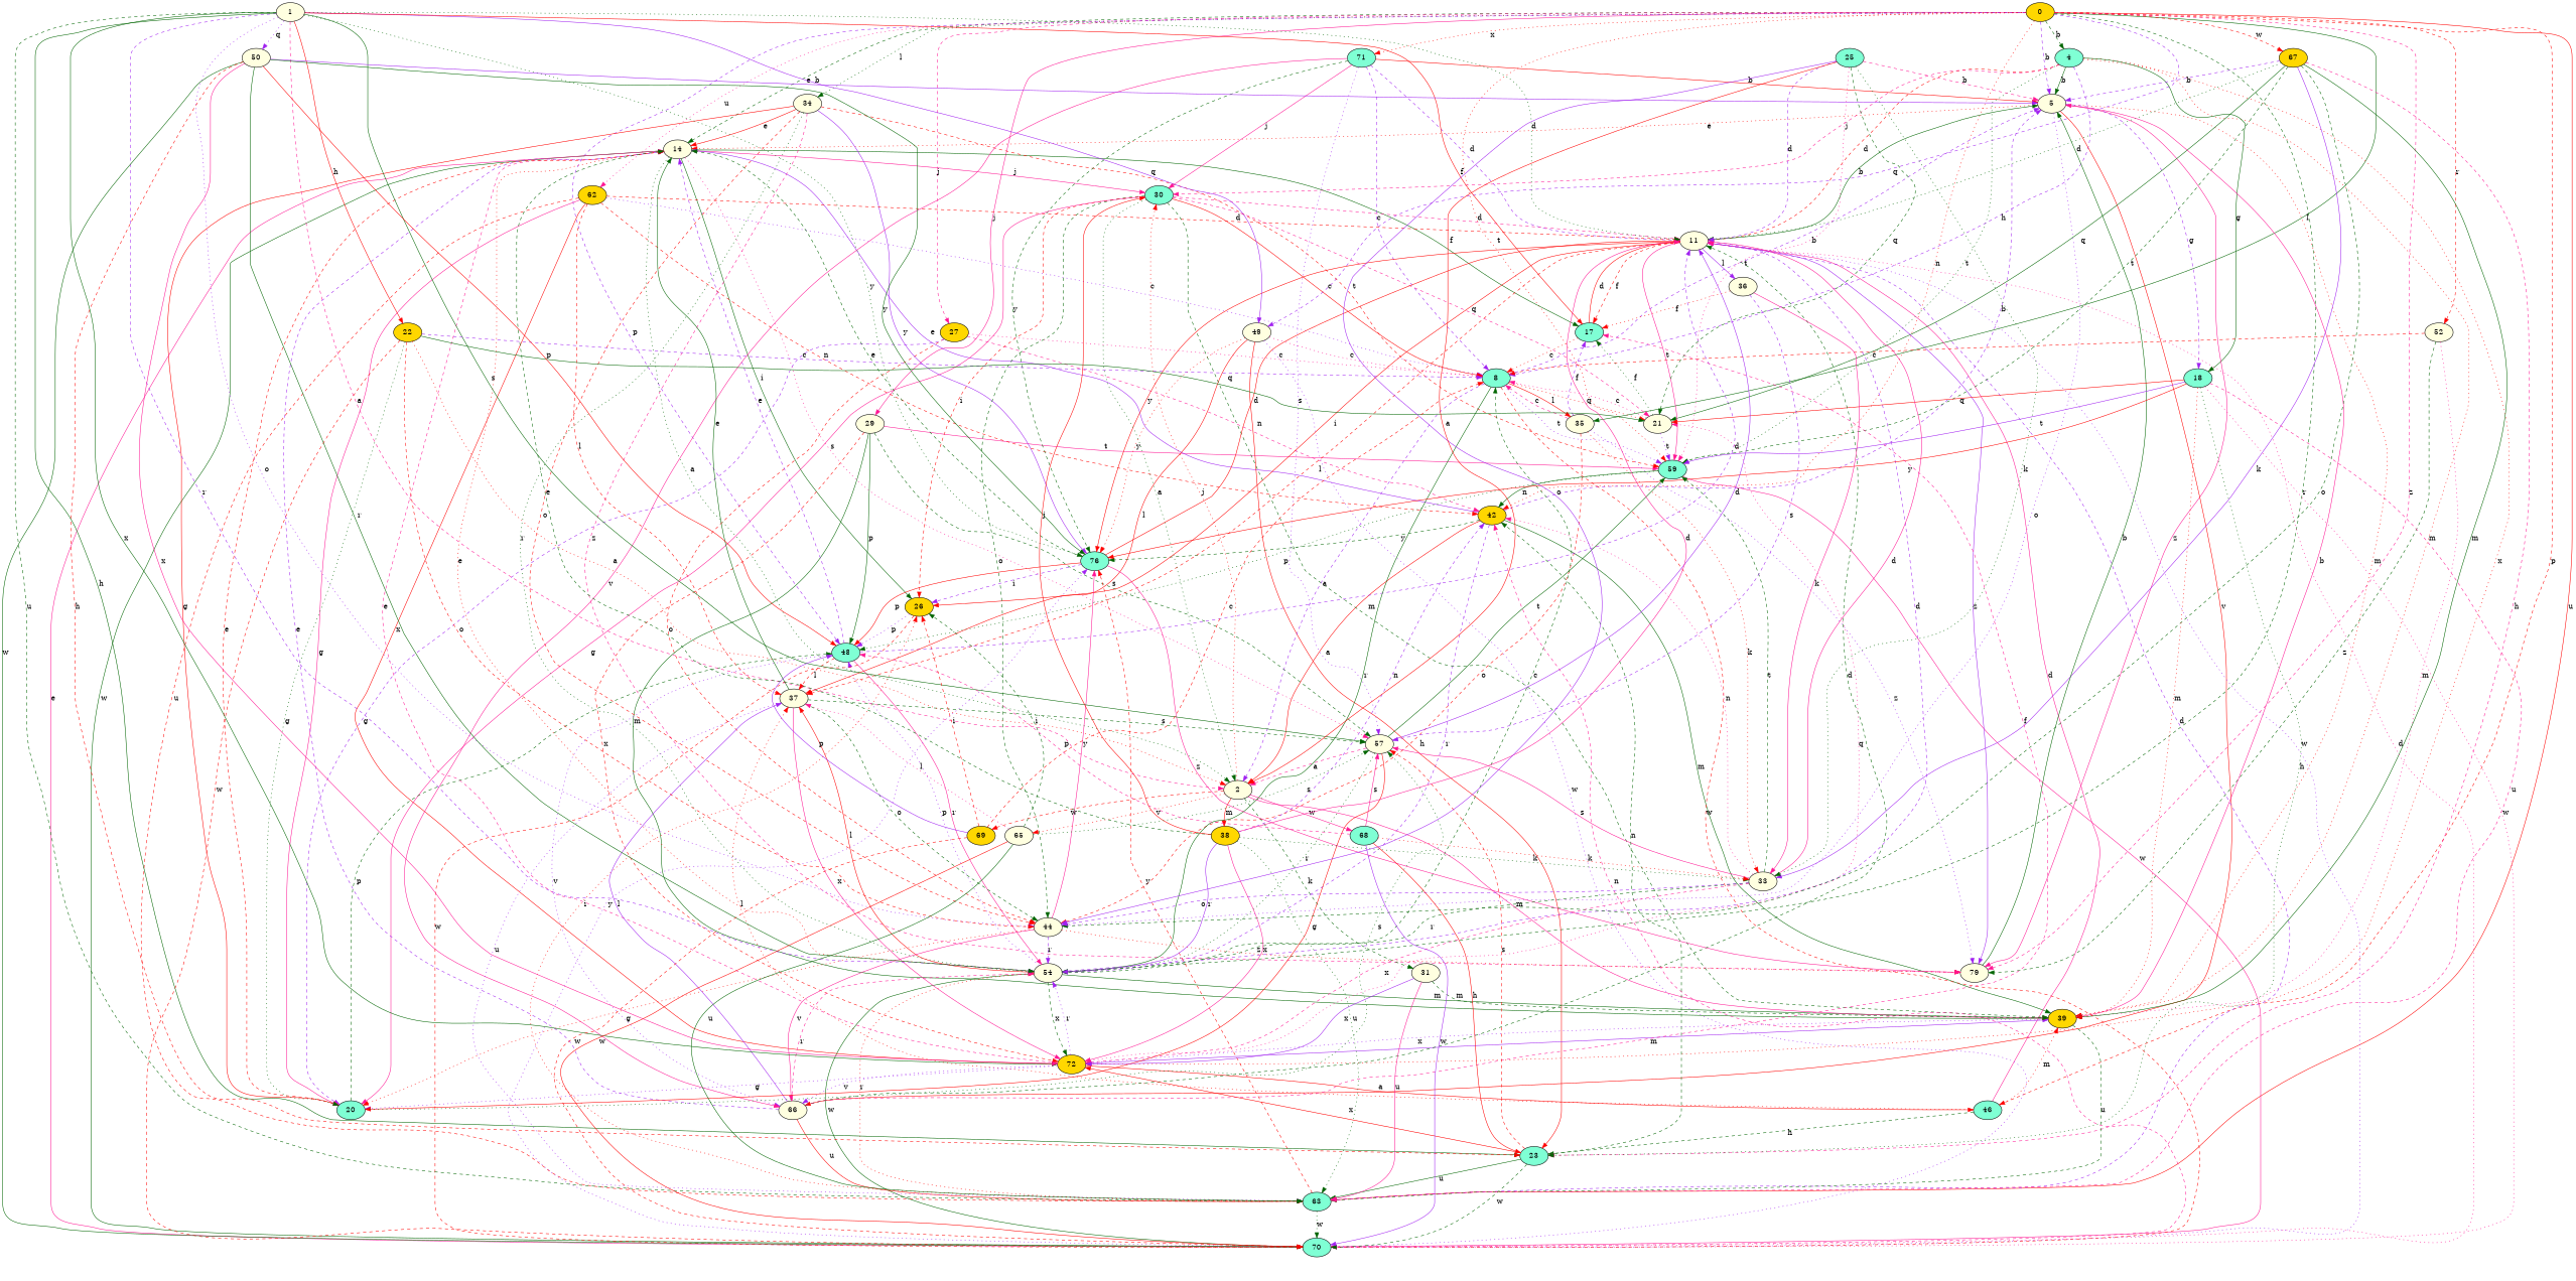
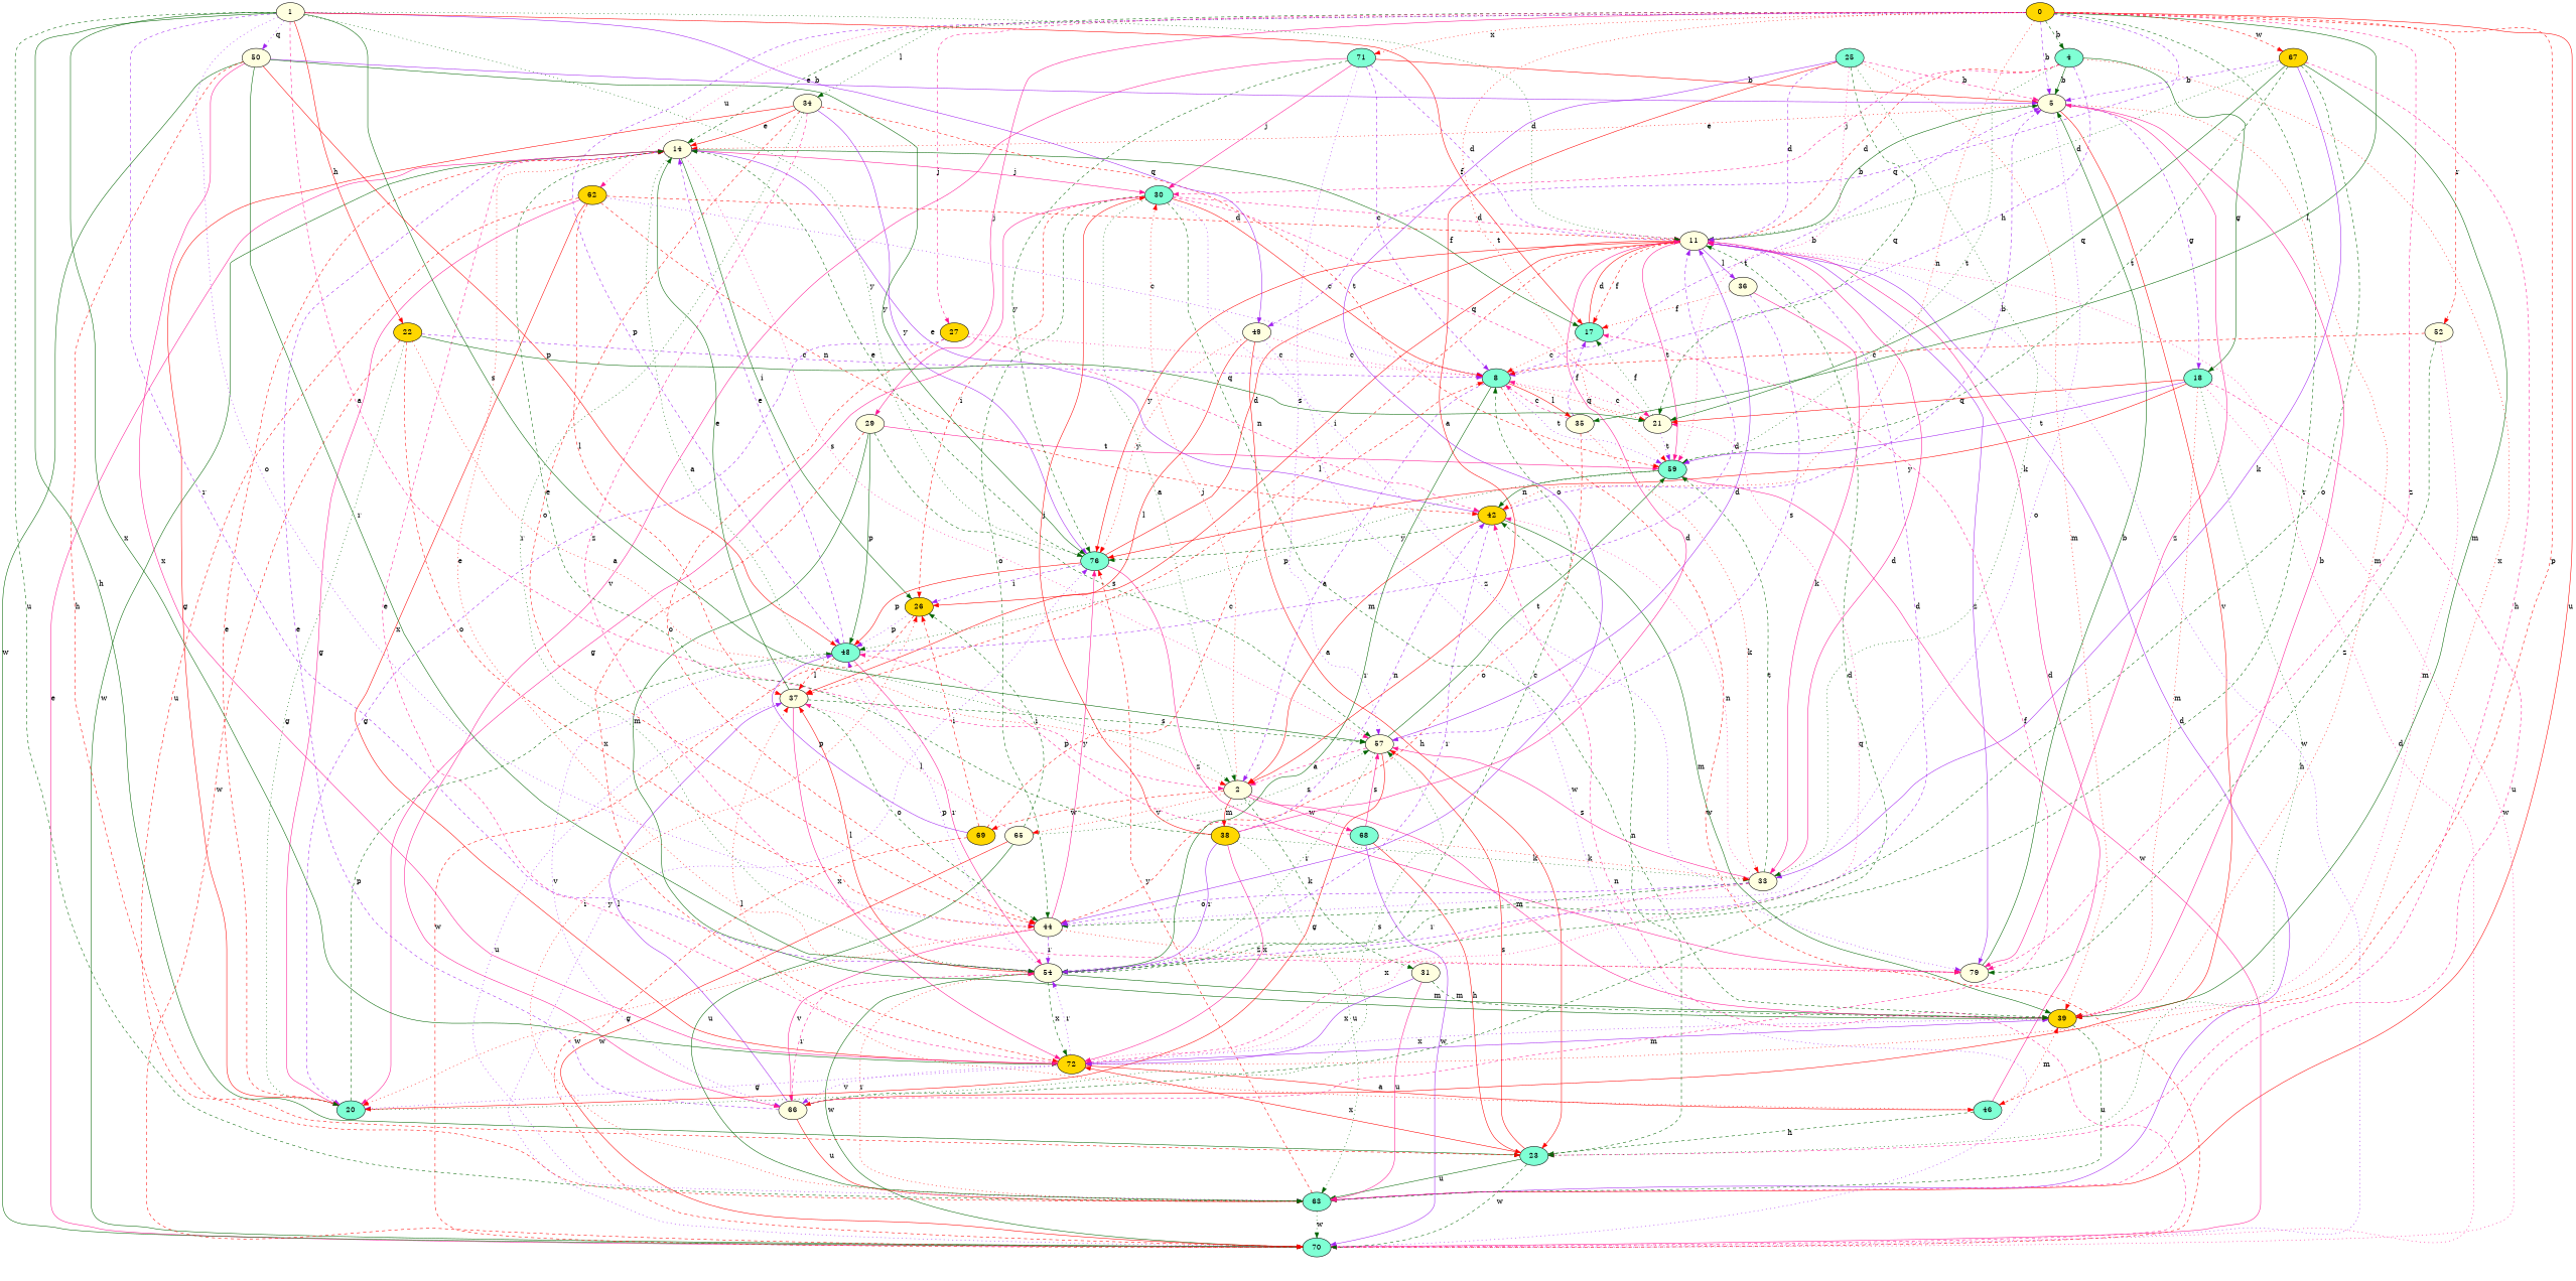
  strict digraph {
    node [fillcolor=lightyellow style=filled]
    edge [color=red style=dashed]
    0 [fillcolor=gold]
    4 [fillcolor=aquamarine]
    5
    14
    27 [fillcolor=gold]
    29
    34
    35
    42 [fillcolor=gold]
    46 [fillcolor=aquamarine]
    48 [fillcolor=aquamarine]
    49
    52
    54
    59 [fillcolor=aquamarine]
    62 [fillcolor=gold]
    63 [fillcolor=aquamarine]
    67 [fillcolor=gold]
    71 [fillcolor=aquamarine]
    79
    11
    72 [fillcolor=gold]
    30 [fillcolor=aquamarine]
    39 [fillcolor=gold]
    8 [fillcolor=aquamarine]
    18 [fillcolor=aquamarine]
    44
    66
    2
    17 [fillcolor=aquamarine]
    57
    70 [fillcolor=aquamarine]
    26 [fillcolor=gold]
    20 [fillcolor=aquamarine]
    76 [fillcolor=aquamarine]
    33
    23 [fillcolor=aquamarine]
    37
    n39 [label=21]
    1
    22 [fillcolor=gold]
    50
    31
    38 [fillcolor=gold]
    65
    68 [fillcolor=aquamarine]
    69 [fillcolor=gold]
    36
    25 [fillcolor=aquamarine]
    0 -> 4 [color=darkgreen label=b]
    0 -> 5 [color=purple label=b]
    0 -> 14 [color=darkgreen label=e]
    0 -> 27 [color=deeppink label=j]
    0 -> 29 [color=deeppink label=j style=solid]
    0 -> 34 [color=darkgreen label=l style=dotted]
    0 -> 35 [color=darkgreen label=l style=solid]
    0 -> 42 [label=n style=dotted]
    0 -> 46 [label=p]
    0 -> 48 [color=purple label=p]
    0 -> 49 [color=purple label=q]
    0 -> 52 [label=r]
    0 -> 54 [color=darkgreen label=r]
    0 -> 59 [label=t style=dotted]
    0 -> 62 [color=deeppink label=u style=dotted]
    0 -> 63 [label=u style=solid]
    0 -> 67 [label=w]
    0 -> 71 [label=x style=dotted]
    0 -> 79 [color=deeppink label=z]
    4 -> 5 [color=darkgreen label=b style=solid]
    4 -> 59 [color=darkgreen label=t style=dotted]
    4 -> 11 [label=d]
    4 -> 72 [label=x style=dotted]
    4 -> 30 [color=deeppink label=j]
-   4 -> 39 [label=m style=dotted]
+   25 -> 39 [label=m style=dotted]
    4 -> 8 [color=purple label=h]
    4 -> 18 [color=darkgreen label=g style=solid]
    5 -> 14 [label=e style=dotted]
    5 -> 79 [color=deeppink label=z style=solid]
    5 -> 39 [label=m style=dotted]
    5 -> 18 [color=purple label=g]
    5 -> 44 [color=purple label=o style=dotted]
    5 -> 66 [label=v style=solid]
    14 -> 30 [color=deeppink label=j style=solid]
    14 -> 2 [color=darkgreen label=a style=dotted]
    14 -> 17 [color=darkgreen label=f style=solid]
    14 -> 57 [color=deeppink label=s style=dotted]
    14 -> 70 [color=darkgreen label=w style=solid]
    14 -> 26 [color=darkgreen label=i style=solid]
    27 -> 42 [color=deeppink label=n]
    27 -> 8 [color=deeppink label=c style=dotted]
    27 -> 44 [label=o]
    27 -> 20 [color=purple label=g]
    29 -> 48 [color=darkgreen label=p style=solid]
    29 -> 59 [color=deeppink label=t style=solid]
    29 -> 72 [label=x]
    29 -> 39 [color=darkgreen label=m style=solid]
    29 -> 57 [color=darkgreen label=s]
    34 -> 14 [label=e style=solid]
    34 -> 54 [color=darkgreen label=r style=dotted]
    34 -> 59 [label=t]
    34 -> 79 [color=deeppink label=z]
    34 -> 44 [label=o]
    34 -> 20 [label=g style=solid]
    34 -> 76 [color=purple label=y style=solid]
    35 -> 8 [color=deeppink label=c]
    35 -> 44 [label=o]
    35 -> 17 [color=purple label=f]
    35 -> 33 [label=k style=dotted]
    42 -> 5 [color=purple label=b]
    42 -> 14 [color=purple label=e style=solid]
    42 -> 54 [color=purple label=r]
    42 -> 39 [color=darkgreen label=m style=solid]
    42 -> 2 [label=a style=solid]
    42 -> 76 [color=darkgreen label=y]
    46 -> 11 [color=deeppink label=d style=solid]
    46 -> 39 [label=m style=dotted]
    46 -> 23 [color=darkgreen label=h]
    46 -> 37 [label=l style=dotted]
    48 -> 14 [color=purple label=e]
    48 -> 54 [color=deeppink label=r style=solid]
    48 -> 11 [color=purple label=d]
    48 -> 66 [color=purple label=v style=dotted]
    48 -> 37 [label=l]
    49 -> 8 [color=deeppink label=c style=dotted]
    49 -> 70 [color=purple label=w style=dotted]
    49 -> 76 [label=y style=dotted]
    49 -> 23 [label=h style=solid]
    49 -> 37 [label=l style=solid]
    52 -> 79 [color=darkgreen label=z]
    52 -> 39 [color=deeppink label=m style=dotted]
    52 -> 8 [label=c]
    54 -> 14 [label=e style=dotted]
    54 -> 48 [color=purple label=p style=dotted]
    54 -> 11 [color=purple label=d]
    54 -> 72 [color=darkgreen label=x]
    54 -> 39 [color=darkgreen label=m style=solid]
    54 -> 8 [color=darkgreen label=c]
    54 -> 70 [color=darkgreen label=w style=solid]
    54 -> 37 [label=l style=solid]
    59 -> 42 [color=darkgreen label=n style=solid]
    59 -> 48 [color=darkgreen label=p style=dotted]
    59 -> 70 [color=deeppink label=w style=solid]
    62 -> 42 [label=n]
    62 -> 63 [label=u]
    62 -> 11 [label=d]
    62 -> 72 [label=x style=solid]
    62 -> 8 [color=purple label=c style=dotted]
    62 -> 20 [color=deeppink label=g style=solid]
    62 -> 37 [label=l]
    63 -> 54 [label=r style=dotted]
-   63 -> 11 [color=purple label=d]
+   63 -> 11 [color=purple label=d style=solid]
    63 -> 70 [color=darkgreen label=w style=dotted]
    63 -> 26 [label=i style=dotted]
    63 -> 76 [label=y]
    67 -> 5 [color=purple label=b]
    67 -> 59 [color=darkgreen label=t]
    67 -> 11 [color=darkgreen label=d style=dotted]
    67 -> 39 [color=darkgreen label=m style=solid]
    67 -> 44 [color=darkgreen label=o]
    67 -> 33 [color=purple label=k style=solid]
    67 -> 23 [color=deeppink label=h]
    67 -> n39 [color=darkgreen label=q style=solid]
    71 -> 5 [label=b style=solid]
    71 -> 11 [color=purple label=d]
    71 -> 30 [color=deeppink label=j style=solid]
    71 -> 8 [color=purple label=c]
    71 -> 66 [color=deeppink label=v style=solid]
    71 -> 57 [color=purple label=s style=dotted]
    71 -> 76 [color=darkgreen label=y]
    79 -> 5 [color=darkgreen label=b style=solid]
    11 -> 5 [color=darkgreen label=b style=solid]
    11 -> 59 [color=deeppink label=t style=solid]
    11 -> 79 [color=purple label=z style=solid]
    11 -> 17 [label=f]
    11 -> 70 [color=purple label=w style=dotted]
    11 -> 26 [label=i style=solid]
    11 -> 76 [label=y style=solid]
    11 -> 37 [label=l]
    11 -> 36 [color=purple label=l style=solid]
    72 -> 14 [color=deeppink label=e]
    72 -> 46 [label=a style=solid]
    72 -> 54 [color=purple label=r style=dotted]
    72 -> 39 [color=purple label=m style=solid]
    72 -> 66 [color=purple label=v style=dotted]
    72 -> 20 [color=purple label=g style=dotted]
    72 -> n39 [color=deeppink label=q style=dotted]
-   35 -> 79 [color=purple label=z style=dotted]
+   30 -> 79 [color=purple label=z style=dotted]
    30 -> 11 [color=deeppink label=d]
    30 -> 39 [color=darkgreen label=m]
    30 -> 8 [label=c style=solid]
    30 -> 44 [color=darkgreen label=o]
    30 -> 2 [color=darkgreen label=a style=dotted]
    30 -> 26 [label=i]
    30 -> 20 [color=deeppink label=g style=solid]
    30 -> n39 [color=deeppink label=q]
    39 -> 5 [color=deeppink label=b style=solid]
    39 -> 63 [color=darkgreen label=u]
    39 -> 72 [color=purple label=x style=dotted]
    8 -> 5 [color=purple label=b]
    8 -> 35 [label=l style=solid]
    8 -> 54 [color=darkgreen label=r style=solid]
    8 -> 59 [color=purple label=t style=dotted]
    8 -> 2 [color=purple label=a]
    8 -> 70 [label=w]
    8 -> n39 [label=q style=dotted]
    18 -> 59 [color=purple label=t style=solid]
    18 -> 63 [color=deeppink label=u]
    18 -> 39 [label=m style=dotted]
    18 -> 70 [color=deeppink label=w style=dotted]
    18 -> 76 [label=y style=solid]
    18 -> 23 [color=darkgreen label=h style=dotted]
    18 -> n39 [label=q style=solid]
    44 -> 54 [color=purple label=r]
    44 -> 79 [label=z style=dotted]
    44 -> 66 [color=deeppink label=v style=solid]
    44 -> 20 [label=g style=dotted]
    44 -> 76 [color=deeppink label=y style=solid]
    66 -> 14 [color=purple label=e]
    66 -> 54 [color=deeppink label=r]
    66 -> 63 [label=u style=solid]
    66 -> 11 [color=darkgreen label=d]
    66 -> 17 [color=deeppink label=f]
    66 -> 37 [color=purple label=l style=solid]
    2 -> 30 [label=j style=dotted]
    2 -> 39 [color=deeppink label=m style=solid]
    2 -> 31 [color=darkgreen label=k]
    2 -> 38 [label=m style=solid]
    2 -> 65 [label=v style=dotted]
    2 -> 68 [color=deeppink label=w style=solid]
    2 -> 69 [label=w]
    17 -> 11 [label=d style=solid]
    17 -> 8 [label=c style=dotted]
    57 -> 54 [color=darkgreen label=r style=dotted]
    57 -> 59 [color=darkgreen label=t style=solid]
    57 -> 11 [color=purple label=d style=solid]
    57 -> 2 [color=deeppink label=a]
    57 -> 20 [label=g style=solid]
    70 -> 14 [color=deeppink label=e style=solid]
    70 -> 42 [color=deeppink label=n]
    70 -> 11 [color=deeppink label=d style=dotted]
    70 -> 76 [color=purple label=y style=dotted]
    26 -> 48 [color=purple label=p style=dotted]
    26 -> 70 [label=w]
    20 -> 14 [label=e]
    20 -> 48 [color=darkgreen label=p]
    20 -> 57 [color=darkgreen label=s style=dotted]
    76 -> 14 [color=darkgreen label=e]
    76 -> 48 [label=p style=solid]
    76 -> 79 [color=deeppink label=z style=solid]
    76 -> 11 [label=d style=solid]
    76 -> 26 [color=purple label=i]
    33 -> 42 [color=deeppink label=n style=dotted]
    33 -> 54 [color=darkgreen label=r]
    33 -> 59 [color=darkgreen label=t]
    33 -> 11 [color=deeppink label=d style=solid]
    33 -> 72 [color=deeppink label=x]
    33 -> 44 [color=purple label=o]
    33 -> 57 [color=deeppink label=s style=solid]
    23 -> 42 [color=darkgreen label=n]
    23 -> 63 [color=darkgreen label=u style=solid]
    23 -> 72 [label=x style=solid]
-   23 -> 57 [label=s]
+   23 -> 57 [label=s style=solid]
    23 -> 70 [color=darkgreen label=w]
    37 -> 14 [color=darkgreen label=e style=solid]
    37 -> 63 [color=purple label=u style=dotted]
    37 -> 72 [color=deeppink label=x style=solid]
    37 -> 44 [color=darkgreen label=o]
    37 -> 57 [color=darkgreen label=s]
    n39 -> 59 [color=purple label=t style=dotted]
    n39 -> 8 [color=deeppink label=c style=dotted]
    n39 -> 17 [color=darkgreen label=f style=dotted]
    1 -> 49 [color=purple label=q style=solid]
    1 -> 54 [color=purple label=r]
    1 -> 63 [color=darkgreen label=u]
    1 -> 11 [color=darkgreen label=d style=dotted]
    1 -> 72 [color=darkgreen label=x style=solid]
    1 -> 44 [color=purple label=o style=dotted]
    1 -> 2 [color=deeppink label=a]
    1 -> 17 [label=f style=solid]
    1 -> 57 [color=darkgreen label=s style=solid]
    1 -> 76 [color=darkgreen label=y style=dotted]
    1 -> 23 [color=darkgreen label=h style=solid]
    1 -> 22 [label=h style=solid]
    1 -> 50 [color=purple label=q style=dotted]
    22 -> 8 [color=purple label=c]
    22 -> 44 [label=o]
    22 -> 2 [label=a style=dotted]
    22 -> 70 [label=w]
    22 -> 20 [color=darkgreen label=g style=dotted]
    22 -> n39 [color=darkgreen label=q style=solid]
    50 -> 5 [color=purple label=b style=solid]
    50 -> 48 [label=p style=solid]
    50 -> 54 [color=darkgreen label=r style=solid]
    50 -> 72 [color=deeppink label=x style=solid]
    50 -> 70 [color=darkgreen label=w style=solid]
    50 -> 76 [color=darkgreen label=y style=solid]
    50 -> 23 [label=h]
    31 -> 63 [color=deeppink label=u style=solid]
    31 -> 72 [color=purple label=x style=solid]
    31 -> 39 [color=darkgreen label=m]
    38 -> 14 [color=darkgreen label=e]
    38 -> 42 [color=purple label=n]
    38 -> 54 [color=purple label=r style=solid]
    38 -> 63 [color=darkgreen label=u style=dotted]
    38 -> 11 [color=deeppink label=d style=solid]
    38 -> 72 [color=deeppink label=x style=solid]
    38 -> 30 [label=j style=solid]
    38 -> 33 [color=darkgreen label=k style=dotted]
    65 -> 63 [color=darkgreen label=u style=solid]
    65 -> 57 [color=darkgreen label=s style=dotted]
    65 -> 70 [label=w style=solid]
    65 -> 26 [color=darkgreen label=i]
    65 -> 37 [color=deeppink label=l style=dotted]
    68 -> 48 [color=deeppink label=p]
    68 -> 57 [color=deeppink label=s style=solid]
    68 -> 70 [color=purple label=w style=solid]
    68 -> 33 [label=k style=dotted]
    68 -> 23 [label=h style=solid]
    69 -> 48 [color=purple label=p style=solid]
    69 -> 8 [label=c]
    69 -> 70 [label=w]
    69 -> 26 [label=i]
    36 -> 17 [label=f style=dotted]
    36 -> 57 [color=purple label=s]
    36 -> 33 [color=deeppink label=k style=solid]
    25 -> 5 [color=deeppink label=b]
    25 -> 59 [color=deeppink label=t style=dotted]
    25 -> 11 [color=purple label=d]
    25 -> 44 [color=purple label=o style=solid]
    25 -> 2 [label=a style=solid]
    25 -> 33 [color=darkgreen label=k style=dotted]
    25 -> n39 [color=darkgreen label=q]
  }
